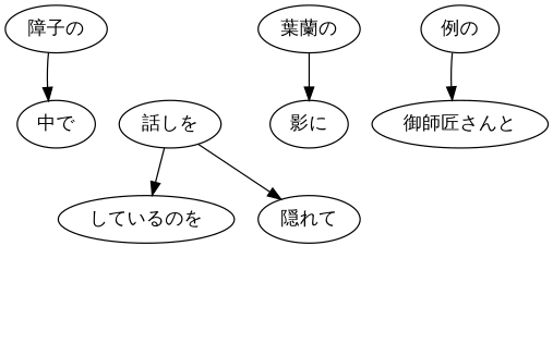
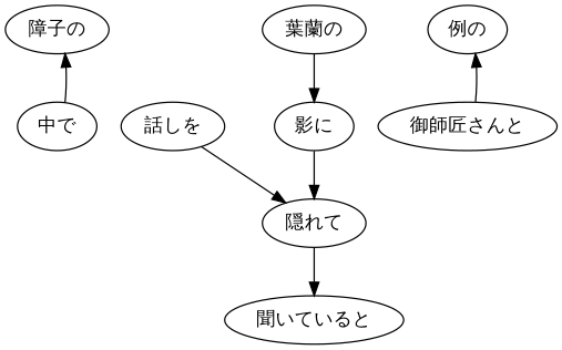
  digraph {
    n1 [label="障子の"]
    n2 [label="中で"]
-   n3 [label="しているのを"]
    n4 [label="例の"]
    n5 [label="御師匠さんと"]
    n6 [label="話しを"]
    n7 [label="隠れて"]
+   n8 [label="聞いていると"]
    n9 [label="葉蘭の"]
    n10 [label="影に"]
-   n1 -> n2
-   n4 -> n5
-   n6 -> n3
+   n2 -> n1
+   n5 -> n4
    n6 -> n7
+   n7 -> n8
    n9 -> n10
+   n10 -> n7
  }
